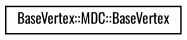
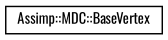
  digraph {
    rankdir=TB
    fontname=Oswald
-   n1 [color=black fillcolor=white fontname=Oswald fontsize=10 height=0.2 label="BaseVertex::MDC::BaseVertex" shape=record style=filled width=0.4]
+   n1 [color=black fillcolor=white fontname=Oswald fontsize=10 height=0.2 label="Assimp::MDC::BaseVertex" shape=record style=filled width=0.4]
  }
